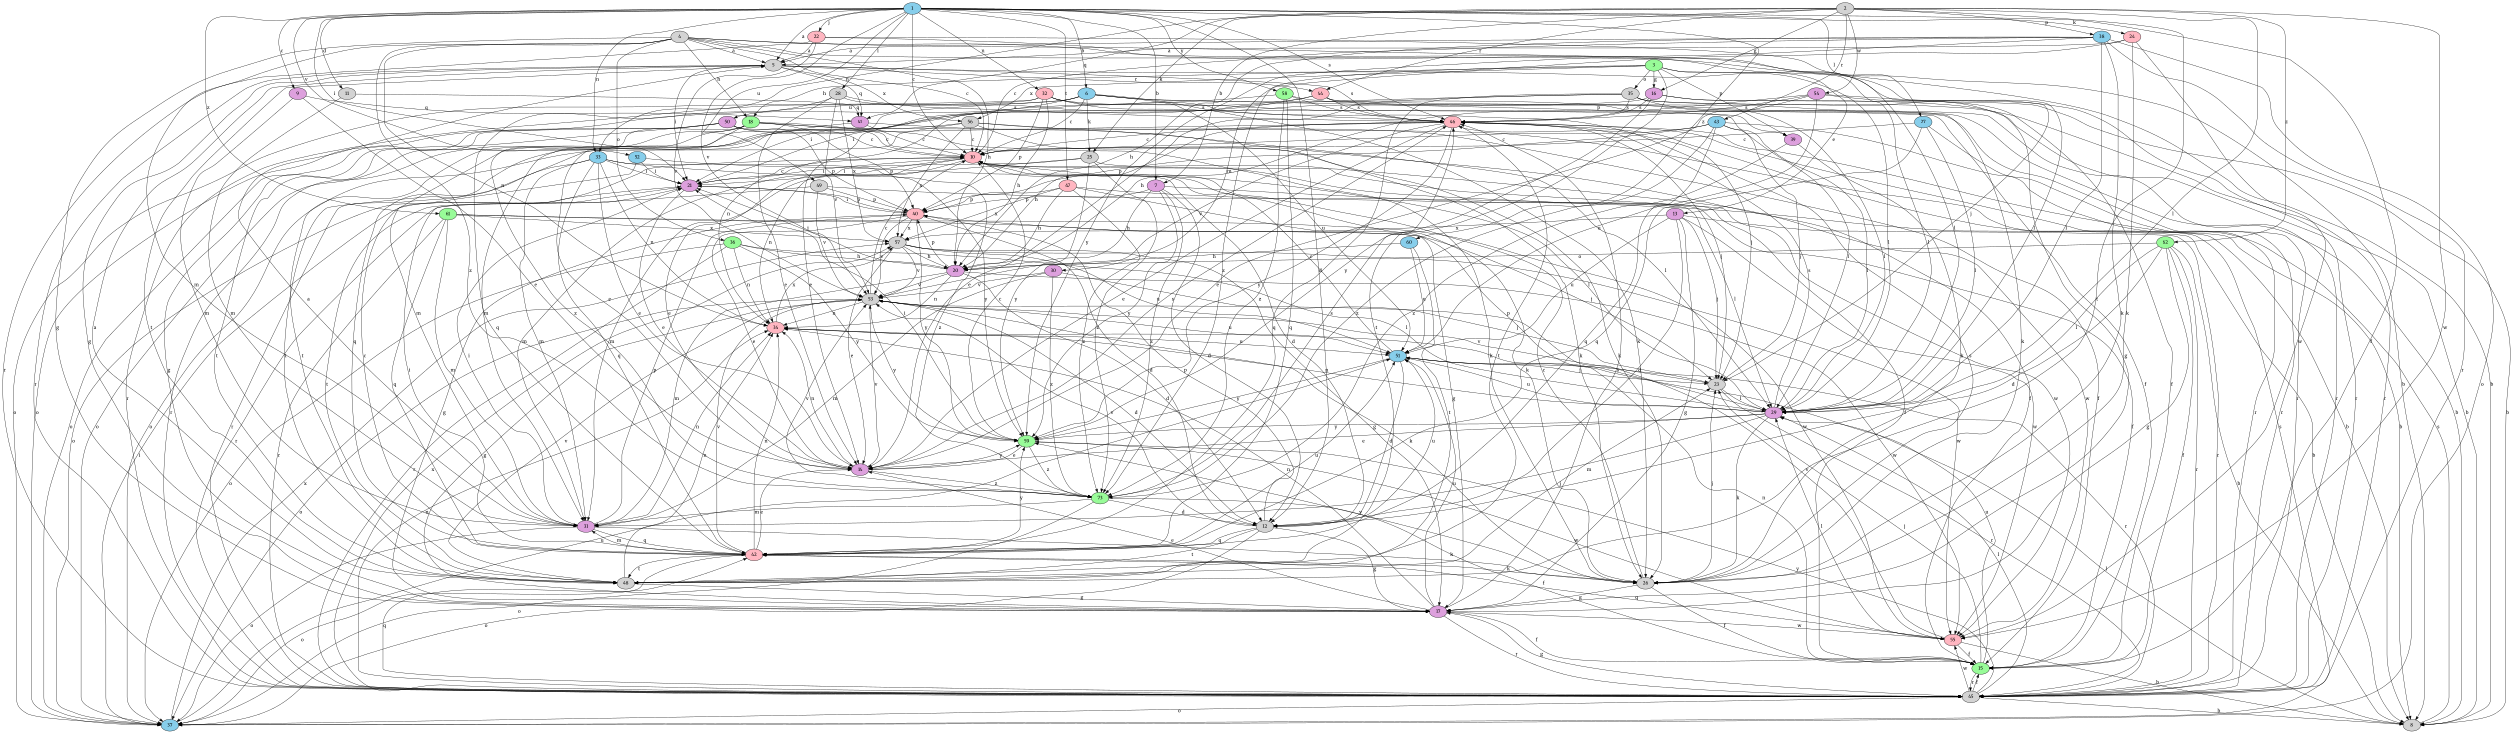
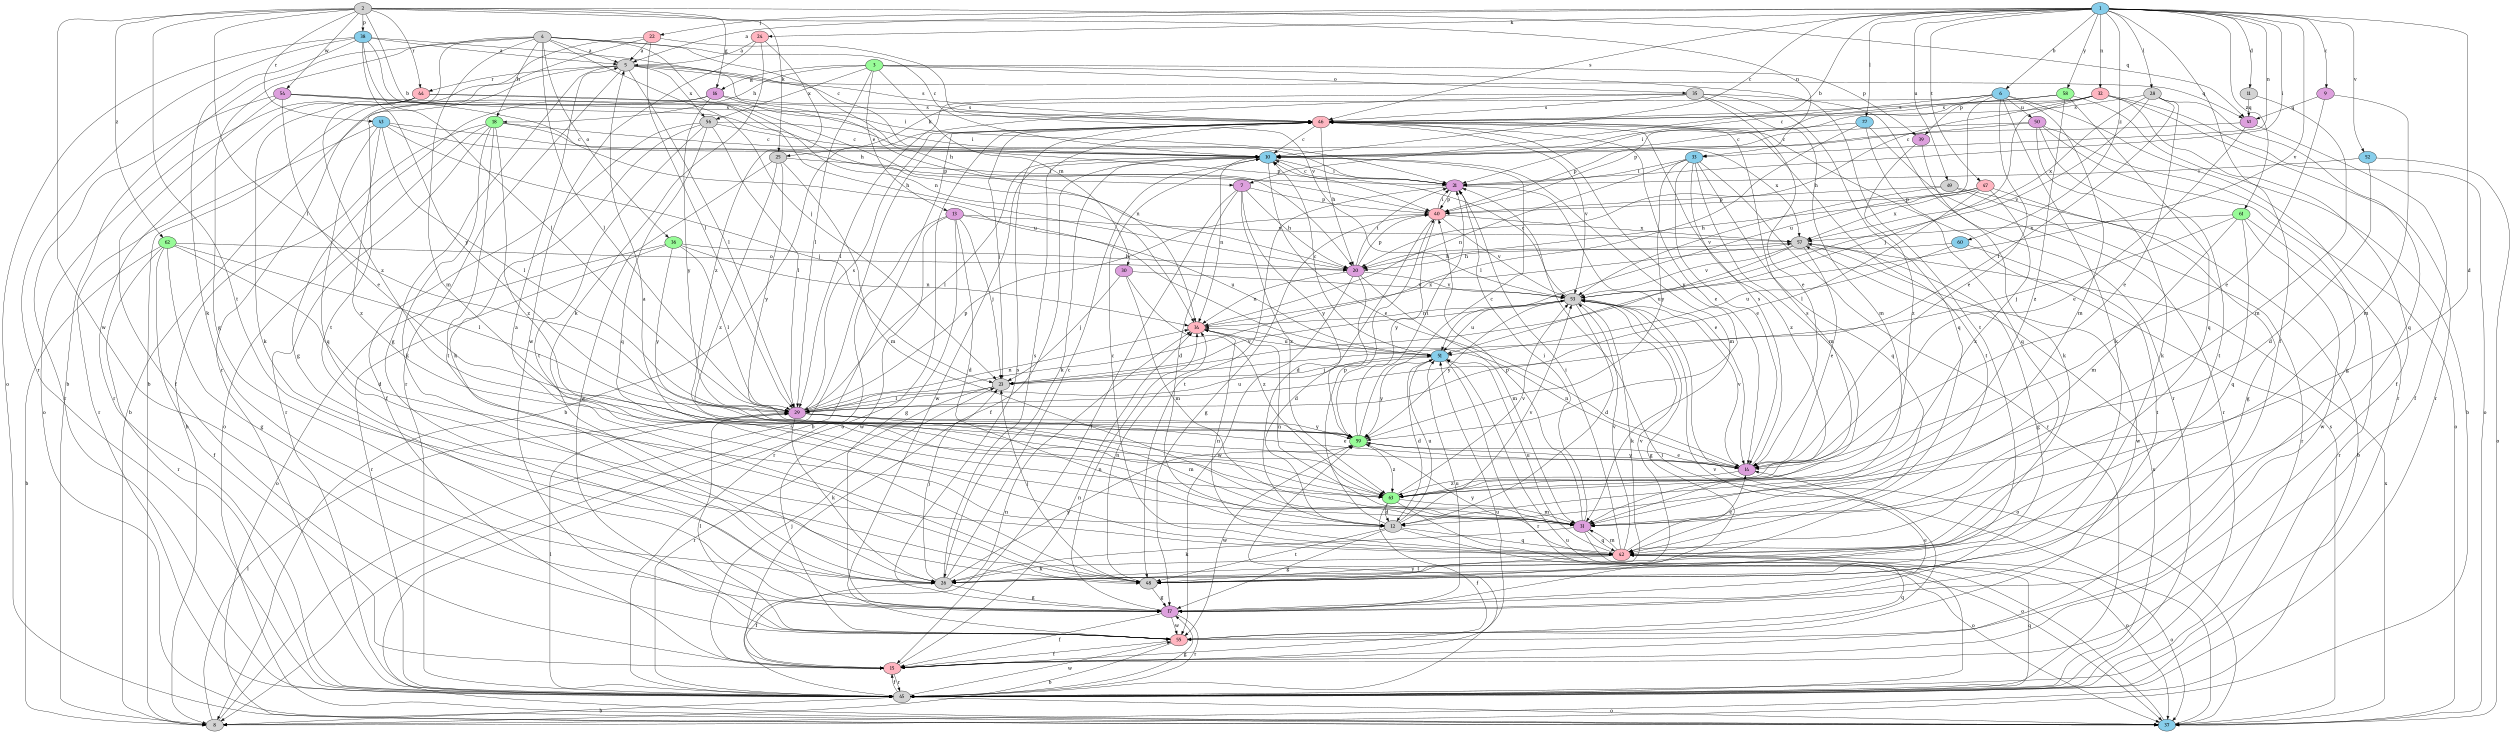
  strict digraph {
    fontname=Merriweather
    node [fillcolor=lightgrey fontname=Merriweather style=filled]
    edge [fontname=Merriweather]
    1 [fillcolor=skyblue]
    5
    22 [fillcolor=lightpink]
    24 [fillcolor=lightpink]
    6 [fillcolor=skyblue]
    7 [fillcolor=plum]
    46 [fillcolor=lightpink]
    49
    58 [fillcolor=palegreen]
    9 [fillcolor=plum]
-   10 [fillcolor=lightpink]
+   10 [fillcolor=skyblue]
    21 [fillcolor=plum]
    27 [fillcolor=skyblue]
    53
    11
    12
    52 [fillcolor=skyblue]
    28
    33 [fillcolor=skyblue]
-   15 [fillcolor=palegreen]
+   15 [fillcolor=lightpink]
    32 [fillcolor=lightpink]
    47 [fillcolor=lightpink]
    60 [fillcolor=skyblue]
    61 [fillcolor=palegreen]
    48
    45
    41 [fillcolor=plum]
    56
    17 [fillcolor=plum]
    29 [fillcolor=plum]
    44 [fillcolor=lightpink]
    8
-   63 [fillcolor=palegreen label=73]
+   63 [fillcolor=palegreen]
    55 [fillcolor=lightpink]
    26
    31 [fillcolor=plum]
    50 [fillcolor=plum]
    51 [fillcolor=skyblue]
    14 [fillcolor=plum]
    25
    39 [fillcolor=plum]
    20 [fillcolor=plum]
    40 [fillcolor=lightpink]
    59 [fillcolor=palegreen]
    23
    37 [fillcolor=skyblue]
    42 [fillcolor=lightpink]
    34 [fillcolor=lightpink]
    57
    4
    18 [fillcolor=palegreen]
    36 [fillcolor=palegreen]
    38 [fillcolor=skyblue]
    2
    16 [fillcolor=plum]
    62 [fillcolor=palegreen]
    43 [fillcolor=skyblue]
    54 [fillcolor=plum]
    35
    13 [fillcolor=plum]
    3 [fillcolor=palegreen]
    30 [fillcolor=plum]
    1 -> 5 [label=a]
    1 -> 22 [label=j]
    1 -> 24 [label=k]
    1 -> 6 [label=b]
    1 -> 7 [label=b]
    1 -> 46 [label=s]
    1 -> 49 [label=u]
    1 -> 58 [label=y]
    1 -> 9 [label=c]
    1 -> 10 [label=c]
    1 -> 21 [label=i]
    1 -> 27 [label=l]
    1 -> 53 [label=v]
    1 -> 11 [label=d]
    1 -> 12 [label=d]
    1 -> 52 [label=v]
    1 -> 28 [label=l]
    1 -> 33 [label=n]
    1 -> 15 [label=f]
    1 -> 32 [label=n]
    1 -> 47 [label=t]
    1 -> 60 [label=z]
    1 -> 61 [label=z]
    5 -> 46 [label=s]
    5 -> 21 [label=i]
    5 -> 48 [label=t]
    5 -> 45 [label=r]
    5 -> 41 [label=q]
    5 -> 56 [label=x]
    5 -> 17 [label=g]
    5 -> 29 [label=l]
    5 -> 44 [label=r]
    22 -> 5 [label=a]
    22 -> 53 [label=v]
    22 -> 45 [label=r]
    22 -> 29 [label=l]
    22 -> 8 [label=b]
    24 -> 5 [label=a]
    24 -> 63 [label=z]
    24 -> 55 [label=w]
    24 -> 26 [label=k]
    6 -> 10 [label=c]
    6 -> 45 [label=r]
    6 -> 26 [label=k]
    6 -> 31 [label=m]
    6 -> 50 [label=u]
    6 -> 51 [label=u]
    6 -> 14 [label=e]
    6 -> 25 [label=k]
    6 -> 39 [label=p]
    7 -> 12 [label=d]
    7 -> 15 [label=f]
    7 -> 63 [label=z]
    7 -> 20 [label=h]
    7 -> 40 [label=p]
    7 -> 59 [label=y]
    46 -> 10 [label=c]
    46 -> 53 [label=v]
    46 -> 48 [label=t]
    46 -> 8 [label=b]
    46 -> 14 [label=e]
    46 -> 20 [label=h]
    46 -> 59 [label=y]
    46 -> 23 [label=j]
    46 -> 37 [label=o]
    49 -> 53 [label=v]
    49 -> 45 [label=r]
    49 -> 8 [label=b]
    49 -> 40 [label=p]
    58 -> 46 [label=s]
    58 -> 21 [label=i]
    58 -> 8 [label=b]
    58 -> 63 [label=z]
    58 -> 42 [label=q]
    9 -> 41 [label=q]
    9 -> 31 [label=m]
    9 -> 14 [label=e]
    10 -> 21 [label=i]
    10 -> 15 [label=f]
    10 -> 29 [label=l]
    10 -> 55 [label=w]
    10 -> 26 [label=k]
    10 -> 31 [label=m]
    10 -> 14 [label=e]
    10 -> 34 [label=n]
    21 -> 10 [label=c]
    21 -> 48 [label=t]
    21 -> 14 [label=e]
    21 -> 40 [label=p]
    27 -> 10 [label=c]
    27 -> 45 [label=r]
    27 -> 29 [label=l]
    27 -> 42 [label=q]
    53 -> 10 [label=c]
    53 -> 12 [label=d]
    53 -> 17 [label=g]
    53 -> 26 [label=k]
    53 -> 51 [label=u]
    53 -> 59 [label=y]
    53 -> 37 [label=o]
    53 -> 34 [label=n]
    11 -> 41 [label=q]
    11 -> 31 [label=m]
    12 -> 53 [label=v]
    12 -> 48 [label=t]
    12 -> 17 [label=g]
    12 -> 51 [label=u]
    12 -> 40 [label=p]
    12 -> 37 [label=o]
    12 -> 42 [label=q]
    52 -> 21 [label=i]
    52 -> 12 [label=d]
    52 -> 37 [label=o]
    28 -> 46 [label=s]
    28 -> 53 [label=v]
    28 -> 29 [label=l]
    28 -> 14 [label=e]
    28 -> 42 [label=q]
    28 -> 57 [label=x]
    33 -> 21 [label=i]
    33 -> 45 [label=r]
    33 -> 63 [label=z]
    33 -> 31 [label=m]
    33 -> 14 [label=e]
    33 -> 59 [label=y]
    33 -> 42 [label=q]
    33 -> 34 [label=n]
    15 -> 45 [label=r]
    15 -> 51 [label=u]
    15 -> 23 [label=j]
    15 -> 34 [label=n]
    32 -> 46 [label=s]
    32 -> 15 [label=f]
    32 -> 45 [label=r]
    32 -> 20 [label=h]
    32 -> 40 [label=p]
    32 -> 23 [label=j]
    32 -> 37 [label=o]
    47 -> 17 [label=g]
    47 -> 29 [label=l]
    47 -> 63 [label=z]
    47 -> 20 [label=h]
    47 -> 40 [label=p]
    47 -> 57 [label=x]
    60 -> 48 [label=t]
    60 -> 51 [label=u]
    60 -> 20 [label=h]
    61 -> 45 [label=r]
    61 -> 55 [label=w]
    61 -> 31 [label=m]
    61 -> 23 [label=j]
    61 -> 42 [label=q]
    61 -> 57 [label=x]
    48 -> 5 [label=a]
    48 -> 53 [label=v]
    48 -> 17 [label=g]
    48 -> 23 [label=j]
    48 -> 34 [label=n]
    45 -> 15 [label=f]
    45 -> 17 [label=g]
    45 -> 29 [label=l]
    45 -> 8 [label=b]
    45 -> 55 [label=w]
    45 -> 59 [label=y]
    45 -> 37 [label=o]
    45 -> 42 [label=q]
    45 -> 34 [label=n]
    45 -> 57 [label=x]
    41 -> 10 [label=c]
    41 -> 15 [label=f]
    41 -> 14 [label=e]
    56 -> 10 [label=c]
    56 -> 15 [label=f]
    56 -> 48 [label=t]
    56 -> 29 [label=l]
    56 -> 26 [label=k]
    56 -> 42 [label=q]
    56 -> 57 [label=x]
    17 -> 46 [label=s]
    17 -> 15 [label=f]
    17 -> 45 [label=r]
    17 -> 55 [label=w]
    17 -> 51 [label=u]
    17 -> 14 [label=e]
    17 -> 34 [label=n]
    29 -> 46 [label=s]
    29 -> 26 [label=k]
    29 -> 31 [label=m]
    29 -> 51 [label=u]
    29 -> 14 [label=e]
    29 -> 40 [label=p]
    29 -> 59 [label=y]
    29 -> 34 [label=n]
    44 -> 46 [label=s]
    44 -> 21 [label=i]
    44 -> 45 [label=r]
    44 -> 26 [label=k]
    44 -> 37 [label=o]
    8 -> 46 [label=s]
    8 -> 29 [label=l]
    63 -> 46 [label=s]
    63 -> 53 [label=v]
    63 -> 12 [label=d]
    63 -> 15 [label=f]
    63 -> 31 [label=m]
    63 -> 37 [label=o]
    55 -> 53 [label=v]
    55 -> 15 [label=f]
    55 -> 29 [label=l]
    55 -> 8 [label=b]
    55 -> 42 [label=q]
    26 -> 46 [label=s]
    26 -> 10 [label=c]
    26 -> 15 [label=f]
    26 -> 17 [label=g]
    26 -> 59 [label=y]
    26 -> 23 [label=j]
    31 -> 5 [label=a]
    31 -> 21 [label=i]
    31 -> 26 [label=k]
    31 -> 40 [label=p]
    31 -> 37 [label=o]
    31 -> 42 [label=q]
    31 -> 34 [label=n]
    50 -> 10 [label=c]
    50 -> 48 [label=t]
    50 -> 17 [label=g]
    50 -> 26 [label=k]
    50 -> 40 [label=p]
    50 -> 37 [label=o]
    51 -> 10 [label=c]
    51 -> 12 [label=d]
    51 -> 45 [label=r]
    51 -> 59 [label=y]
    51 -> 23 [label=j]
    14 -> 46 [label=s]
    14 -> 53 [label=v]
    14 -> 63 [label=z]
    14 -> 59 [label=y]
    14 -> 34 [label=n]
    25 -> 21 [label=i]
    25 -> 63 [label=z]
    25 -> 55 [label=w]
    25 -> 31 [label=m]
    25 -> 59 [label=y]
    39 -> 63 [label=z]
    39 -> 26 [label=k]
    20 -> 21 [label=i]
    20 -> 53 [label=v]
    20 -> 12 [label=d]
    20 -> 55 [label=w]
    20 -> 31 [label=m]
    20 -> 40 [label=p]
    20 -> 34 [label=n]
    40 -> 21 [label=i]
    40 -> 53 [label=v]
    40 -> 12 [label=d]
    40 -> 17 [label=g]
-   40 -> 14 [label=e]
    40 -> 59 [label=y]
    40 -> 57 [label=x]
    59 -> 10 [label=c]
    59 -> 21 [label=i]
    59 -> 63 [label=z]
    59 -> 55 [label=w]
    59 -> 14 [label=e]
    23 -> 53 [label=v]
    23 -> 45 [label=r]
    23 -> 29 [label=l]
    37 -> 46 [label=s]
    37 -> 21 [label=i]
    37 -> 51 [label=u]
    37 -> 57 [label=x]
    42 -> 10 [label=c]
    42 -> 21 [label=i]
    42 -> 53 [label=v]
    42 -> 48 [label=t]
    42 -> 26 [label=k]
    42 -> 31 [label=m]
    42 -> 51 [label=u]
    42 -> 14 [label=e]
    42 -> 59 [label=y]
    42 -> 37 [label=o]
    42 -> 34 [label=n]
    34 -> 51 [label=u]
    34 -> 57 [label=x]
    57 -> 53 [label=v]
    57 -> 17 [label=g]
    57 -> 55 [label=w]
    57 -> 51 [label=u]
    57 -> 14 [label=e]
    57 -> 20 [label=h]
    4 -> 5 [label=a]
    4 -> 10 [label=c]
    4 -> 17 [label=g]
    4 -> 29 [label=l]
    4 -> 8 [label=b]
    4 -> 63 [label=z]
    4 -> 31 [label=m]
    4 -> 20 [label=h]
    4 -> 23 [label=j]
    4 -> 34 [label=n]
    4 -> 18 [label=h]
    4 -> 36 [label=o]
    18 -> 10 [label=c]
    18 -> 48 [label=t]
    18 -> 45 [label=r]
    18 -> 8 [label=b]
    18 -> 63 [label=z]
    18 -> 26 [label=k]
    18 -> 40 [label=p]
    18 -> 37 [label=o]
    36 -> 45 [label=r]
    36 -> 29 [label=l]
    36 -> 20 [label=h]
    36 -> 59 [label=y]
    36 -> 37 [label=o]
    36 -> 34 [label=n]
    38 -> 5 [label=a]
    38 -> 10 [label=c]
    38 -> 45 [label=r]
    38 -> 29 [label=l]
    38 -> 26 [label=k]
    38 -> 20 [label=h]
    38 -> 59 [label=y]
    38 -> 37 [label=o]
    2 -> 7 [label=b]
    2 -> 33 [label=n]
    2 -> 48 [label=t]
    2 -> 41 [label=q]
    2 -> 29 [label=l]
    2 -> 44 [label=r]
    2 -> 55 [label=w]
    2 -> 25 [label=k]
    2 -> 38 [label=p]
    2 -> 16 [label=g]
    2 -> 62 [label=z]
    2 -> 43 [label=r]
    2 -> 54 [label=w]
    16 -> 46 [label=s]
    16 -> 17 [label=g]
    16 -> 8 [label=b]
    16 -> 59 [label=y]
    16 -> 34 [label=n]
    62 -> 12 [label=d]
    62 -> 15 [label=f]
    62 -> 45 [label=r]
    62 -> 17 [label=g]
    62 -> 29 [label=l]
    62 -> 8 [label=b]
    62 -> 20 [label=o]
    43 -> 10 [label=c]
    43 -> 45 [label=r]
    43 -> 29 [label=l]
    43 -> 63 [label=z]
    43 -> 40 [label=p]
    43 -> 23 [label=j]
    43 -> 42 [label=q]
    54 -> 46 [label=s]
    54 -> 15 [label=f]
    54 -> 45 [label=r]
    54 -> 51 [label=u]
    54 -> 14 [label=e]
    54 -> 20 [label=h]
    35 -> 46 [label=s]
    35 -> 45 [label=r]
    35 -> 29 [label=l]
    35 -> 8 [label=b]
    35 -> 31 [label=m]
    35 -> 14 [label=e]
    35 -> 42 [label=q]
    13 -> 12 [label=d]
    13 -> 45 [label=r]
    13 -> 17 [label=g]
    13 -> 55 [label=w]
    13 -> 51 [label=u]
    13 -> 23 [label=j]
    13 -> 57 [label=x]
    3 -> 48 [label=t]
    3 -> 56 [label=x]
    3 -> 29 [label=l]
    3 -> 39 [label=p]
    3 -> 18 [label=h]
    3 -> 16 [label=g]
    3 -> 35 [label=o]
    3 -> 13 [label=e]
    3 -> 30 [label=m]
    30 -> 53 [label=v]
    30 -> 63 [label=z]
    30 -> 31 [label=m]
    30 -> 23 [label=j]
  }
